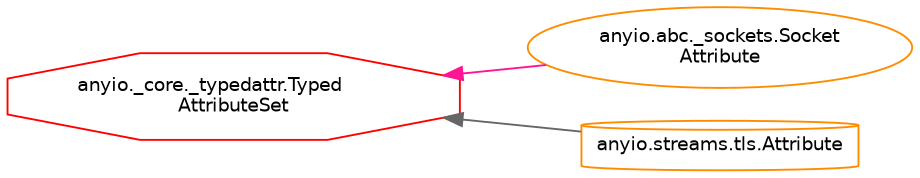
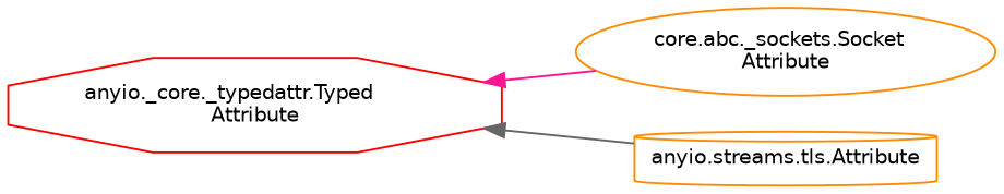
  digraph {
    rankdir=LR
    node [color=darkorange fillcolor=white fontname=Helvetica fontsize=10 style=filled]
    edge [dir=back fontname=Helvetica fontsize=10 labelfontname=Helvetica labelfontsize=10 style=solid]
-   n1 [color=red height=0.2 label="anyio._core._typedattr.Typed\lAttributeSet" shape=octagon width=0.4]
-   n2 [height=0.2 label="anyio.abc._sockets.Socket\lAttribute" shape=ellipse width=0.4]
+   n1 [color=red height=0.2 label="anyio._core._typedattr.Typed\lAttribute" shape=octagon width=0.4]
+   n2 [height=0.2 label="core.abc._sockets.Socket\lAttribute" shape=ellipse width=0.4]
    n3 [height=0.2 label="anyio.streams.tls.Attribute" shape=cylinder width=0.4]
    n1 -> n2 [color=deeppink]
    n1 -> n3 [color=gray40]
  }
